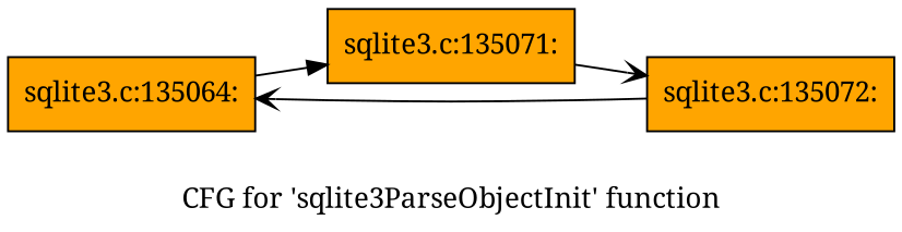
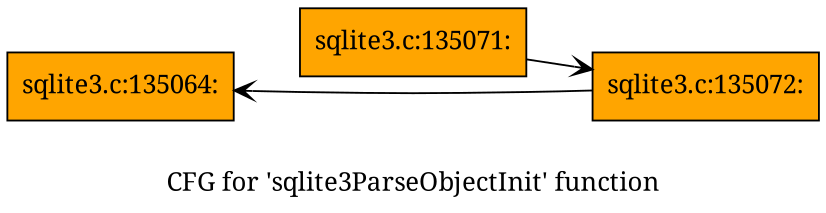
  digraph {
    fontname="Noto Serif"
    label="CFG for 'sqlite3ParseObjectInit' function"
    rankdir=LR
    node [fillcolor=orange fontname="Noto Serif" shape=record style=filled]
    edge [arrowhead=vee fontname="Noto Serif"]
    n1 [label="{sqlite3.c:135064:}"]
    n2 [label="{sqlite3.c:135071:}"]
    n3 [label="{sqlite3.c:135072:}"]
-   n1 -> n2 [arrowhead=normal]
    n2 -> n3
    n3 -> n1
  }
